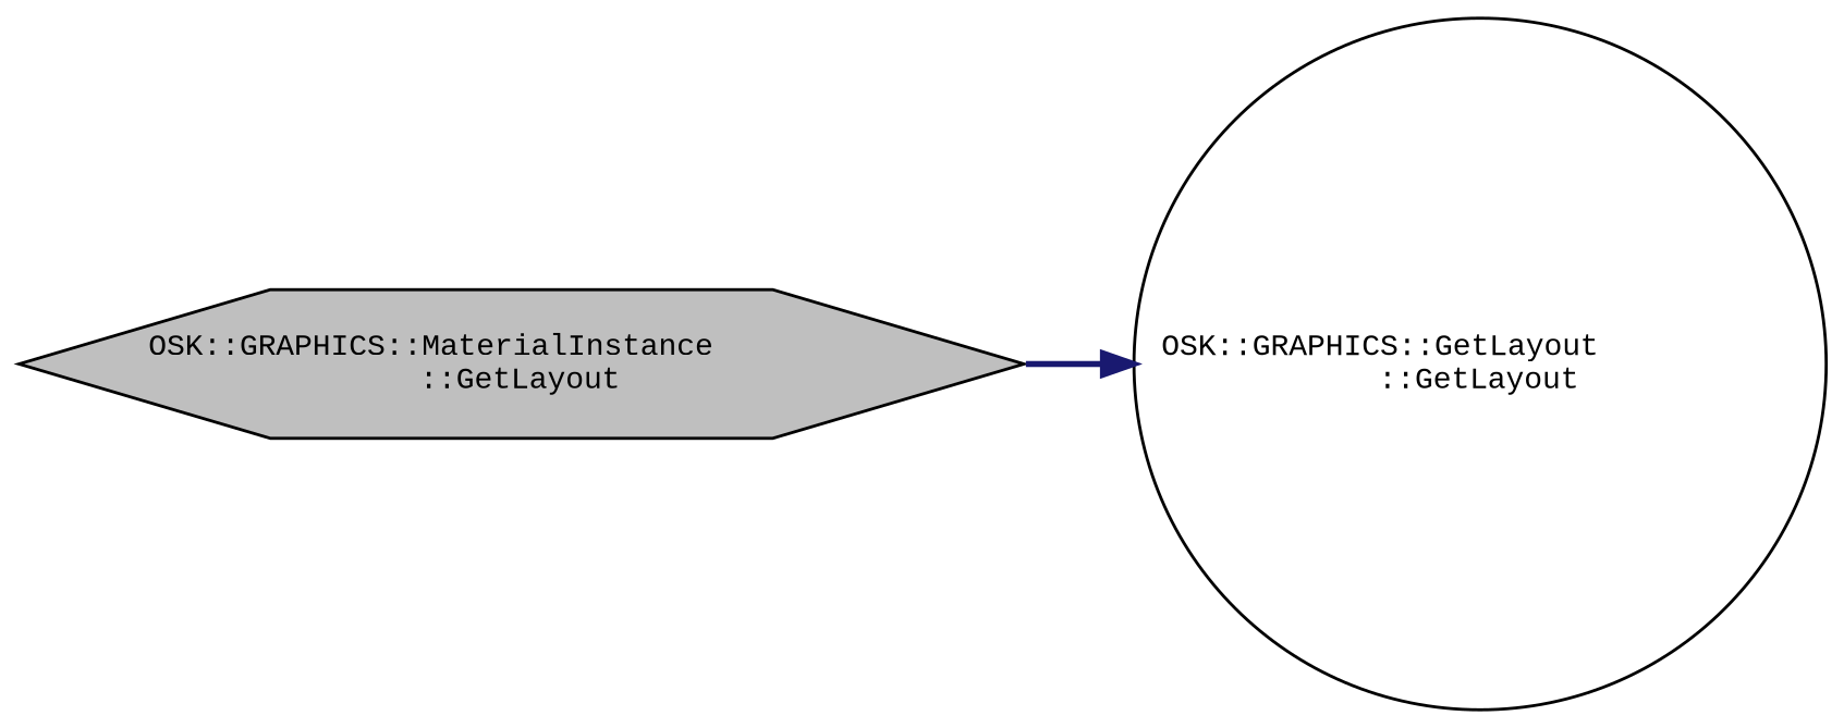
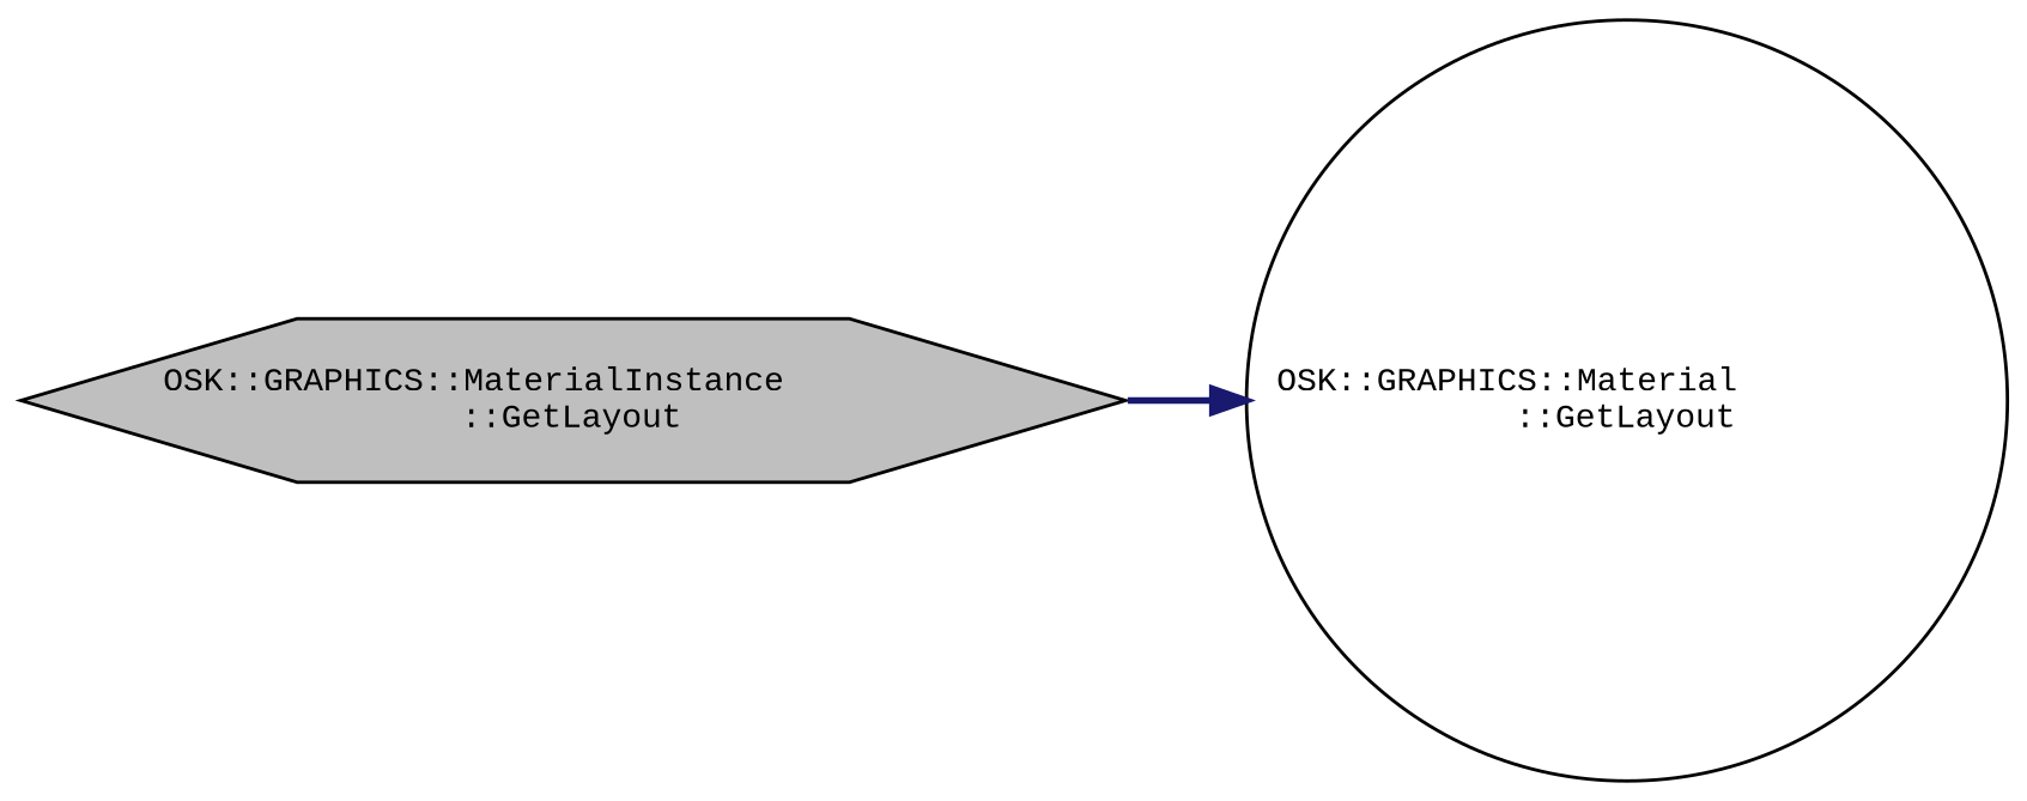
  digraph {
    rankdir=LR
    fontname="Liberation Mono"
    node [color=black fontname="Liberation Mono" fontsize=10 style=filled]
    n1 [fillcolor=grey75 fontcolor=black height=0.2 label="OSK::GRAPHICS::MaterialInstance\l::GetLayout" shape=hexagon width=0.4]
-   n2 [fillcolor=white height=0.2 label="OSK::GRAPHICS::GetLayout\l::GetLayout" shape=circle width=0.4]
+   n2 [fillcolor=white height=0.2 label="OSK::GRAPHICS::Material\l::GetLayout" shape=circle width=0.4]
    n1 -> n2 [color=midnightblue fontname="Liberation Mono" fontsize=10 labelfontname=Helvetica labelfontsize=10 style=bold]
  }
